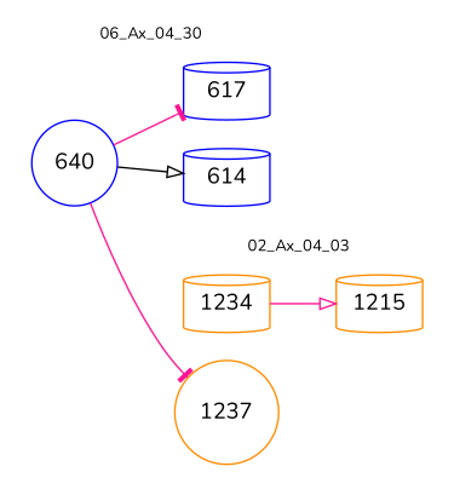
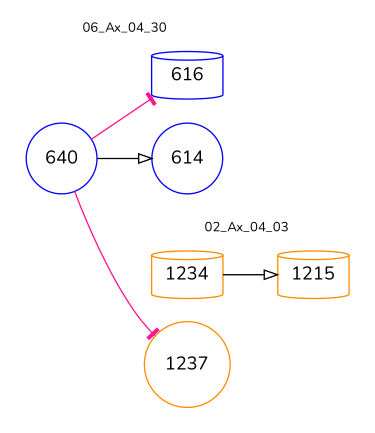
  digraph {
    fontname=Nunito
    rankdir=LR
    node [color=darkorange fontname=Nunito shape=cylinder]
    edge [arrowhead=onormal color=black fontname=Nunito]
    n1 [label=1234]
    n2 [label=1215]
    n3 [label=1237 shape=circle]
    n4 [color=blue label=640 shape=circle]
-   n5 [color=blue label=614]
-   n6 [color=blue label=617]
+   n5 [color=blue label=614 shape=circle]
+   n6 [color=blue label=616]
    subgraph cluster_1 {
      color=white
      fontsize=10
      label="02_Ax_04_03"
      n1
      n2
      n3
    }
    subgraph cluster_2 {
      color=white
      fontsize=10
      label="06_Ax_04_30"
      n4
      n5
      n6
    }
-   n1 -> n2 [color=deeppink]
+   n1 -> n2
    n4 -> n3 [arrowhead=tee color=deeppink]
    n4 -> n5
    n4 -> n6 [arrowhead=tee color=deeppink]
  }
